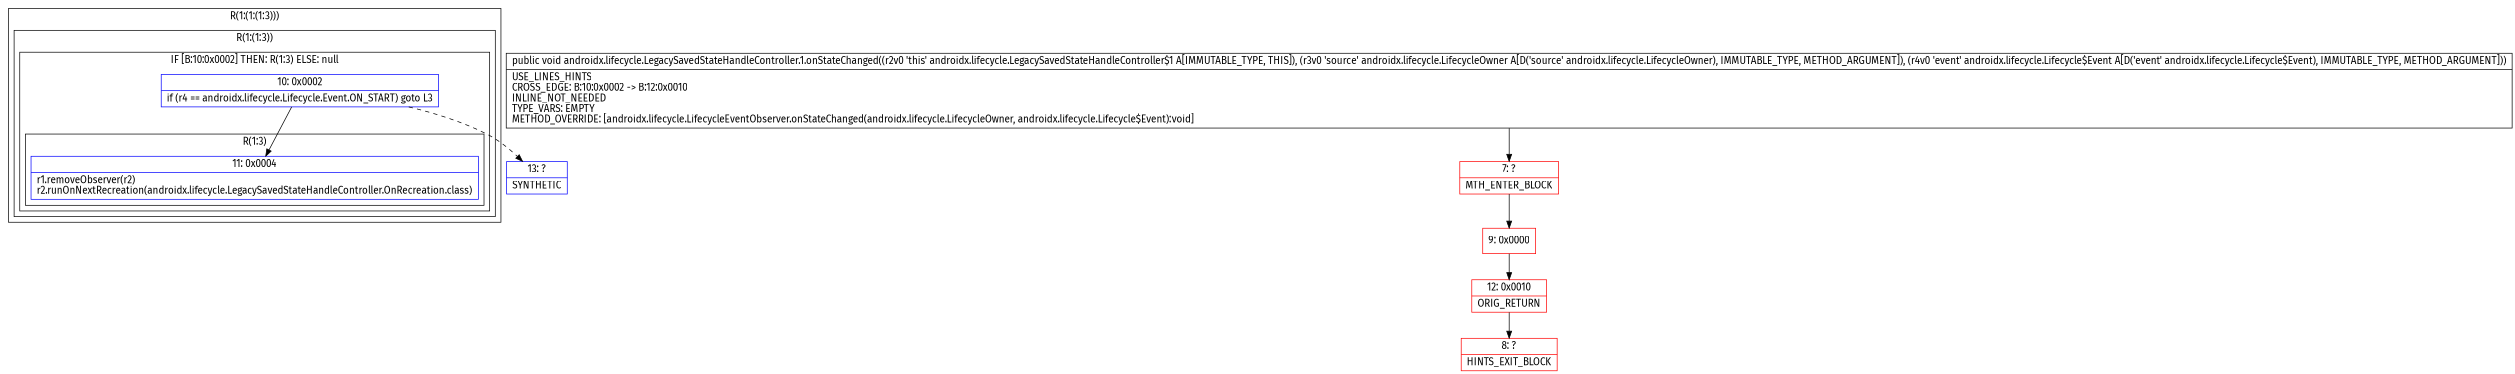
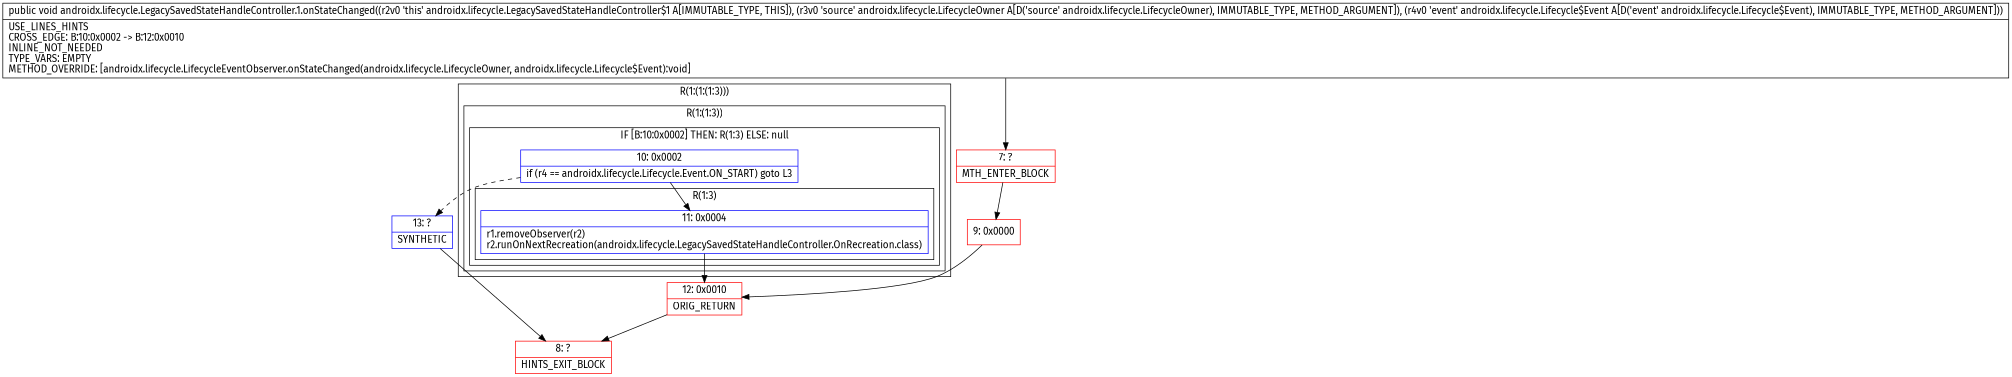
  digraph {
    fontname="Fira Sans"
    node [color=red fontname="Fira Sans" shape=record]
    edge [fontname="Fira Sans"]
    n1 [color=blue label="{11\:\ 0x0004|r1.removeObserver(r2)\lr2.runOnNextRecreation(androidx.lifecycle.LegacySavedStateHandleController.OnRecreation.class)\l}"]
    n2 [color=blue label="{10\:\ 0x0002|if (r4 == androidx.lifecycle.Lifecycle.Event.ON_START) goto L3\l}"]
    n3 [label="{12\:\ 0x0010|ORIG_RETURN\l}"]
    n4 [color=blue label="{13\:\ ?|SYNTHETIC\l}"]
    n5 [label="{8\:\ ?|HINTS_EXIT_BLOCK\l}"]
    n6 [label="{7\:\ ?|MTH_ENTER_BLOCK\l}"]
    n7 [label="{9\:\ 0x0000}"]
    n8 [label="{public void androidx.lifecycle.LegacySavedStateHandleController.1.onStateChanged((r2v0 'this' androidx.lifecycle.LegacySavedStateHandleController$1 A[IMMUTABLE_TYPE, THIS]), (r3v0 'source' androidx.lifecycle.LifecycleOwner A[D('source' androidx.lifecycle.LifecycleOwner), IMMUTABLE_TYPE, METHOD_ARGUMENT]), (r4v0 'event' androidx.lifecycle.Lifecycle$Event A[D('event' androidx.lifecycle.Lifecycle$Event), IMMUTABLE_TYPE, METHOD_ARGUMENT]))  | USE_LINES_HINTS\lCROSS_EDGE: B:10:0x0002 \-\> B:12:0x0010\lINLINE_NOT_NEEDED\lTYPE_VARS: EMPTY\lMETHOD_OVERRIDE: [androidx.lifecycle.LifecycleEventObserver.onStateChanged(androidx.lifecycle.LifecycleOwner, androidx.lifecycle.Lifecycle$Event):void]\l}" color=""]
    subgraph cluster_1 {
      label="R(1:(1:(1:3)))"
      subgraph cluster_2 {
        label="R(1:(1:3))"
        subgraph cluster_3 {
          label="IF [B:10:0x0002] THEN: R(1:3) ELSE: null"
          n2
          subgraph cluster_4 {
            label="R(1:3)"
            n1
          }
        }
      }
    }
+   n1 -> n3
    n2 -> n1
    n2 -> n4 [style=dashed]
    n3 -> n5
+   n4 -> n5
    n6 -> n7
    n7 -> n3
    n8 -> n6
  }
